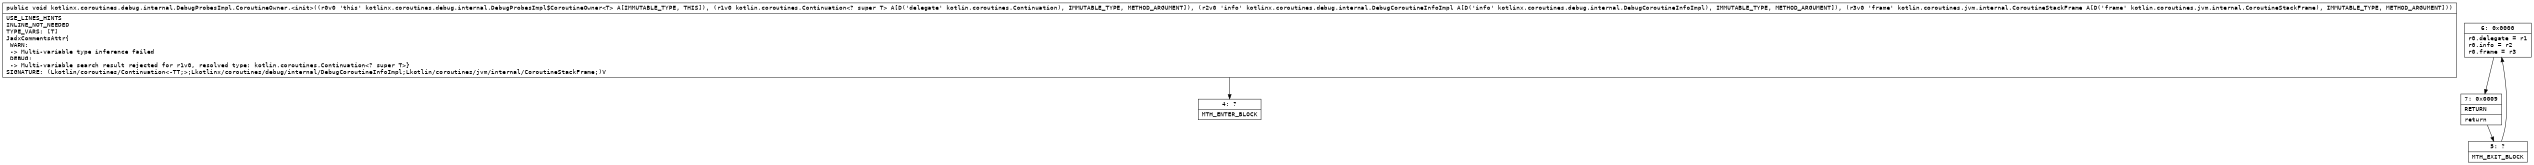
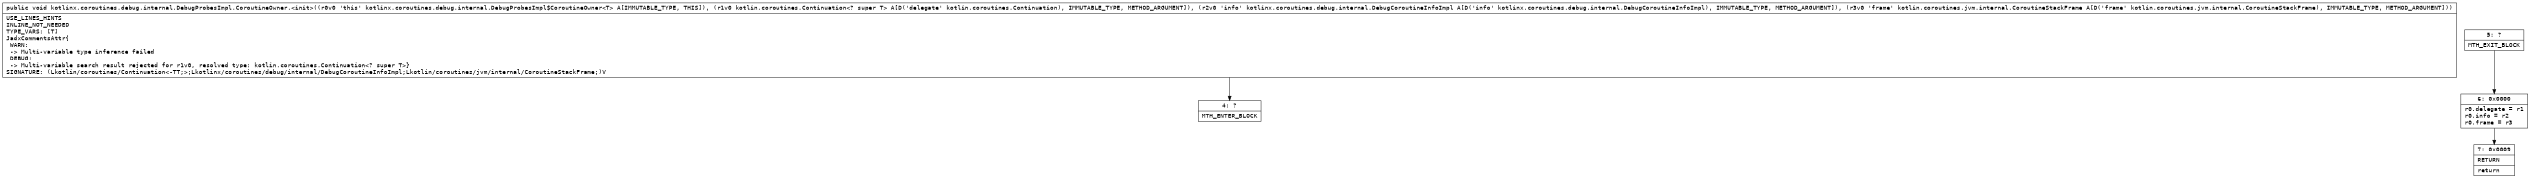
  digraph {
    fontname="DejaVu Sans Mono"
    node [fontname="DejaVu Sans Mono" shape=record]
    edge [fontname="DejaVu Sans Mono"]
    n1 [label="{4\:\ ?|MTH_ENTER_BLOCK\l}"]
    n2 [label="{6\:\ 0x0000|r0.delegate = r1\lr0.info = r2\lr0.frame = r3\l}"]
    n3 [label="{7\:\ 0x0009|RETURN\l|return\l}"]
    n4 [label="{5\:\ ?|MTH_EXIT_BLOCK\l}"]
    n5 [label="{public void kotlinx.coroutines.debug.internal.DebugProbesImpl.CoroutineOwner.\<init\>((r0v0 'this' kotlinx.coroutines.debug.internal.DebugProbesImpl$CoroutineOwner\<T\> A[IMMUTABLE_TYPE, THIS]), (r1v0 kotlin.coroutines.Continuation\<? super T\> A[D('delegate' kotlin.coroutines.Continuation), IMMUTABLE_TYPE, METHOD_ARGUMENT]), (r2v0 'info' kotlinx.coroutines.debug.internal.DebugCoroutineInfoImpl A[D('info' kotlinx.coroutines.debug.internal.DebugCoroutineInfoImpl), IMMUTABLE_TYPE, METHOD_ARGUMENT]), (r3v0 'frame' kotlin.coroutines.jvm.internal.CoroutineStackFrame A[D('frame' kotlin.coroutines.jvm.internal.CoroutineStackFrame), IMMUTABLE_TYPE, METHOD_ARGUMENT]))  | USE_LINES_HINTS\lINLINE_NOT_NEEDED\lTYPE_VARS: [T]\lJadxCommentsAttr\{\l WARN: \l \-\> Multi\-variable type inference failed\l DEBUG: \l \-\> Multi\-variable search result rejected for r1v0, resolved type: kotlin.coroutines.Continuation\<? super T\>\}\lSIGNATURE: (Lkotlin\/coroutines\/Continuation\<\-TT;\>;Lkotlinx\/coroutines\/debug\/internal\/DebugCoroutineInfoImpl;Lkotlin\/coroutines\/jvm\/internal\/CoroutineStackFrame;)V\l}"]
    n2 -> n3
-   n3 -> n4
    n4 -> n2
    n5 -> n1
  }
